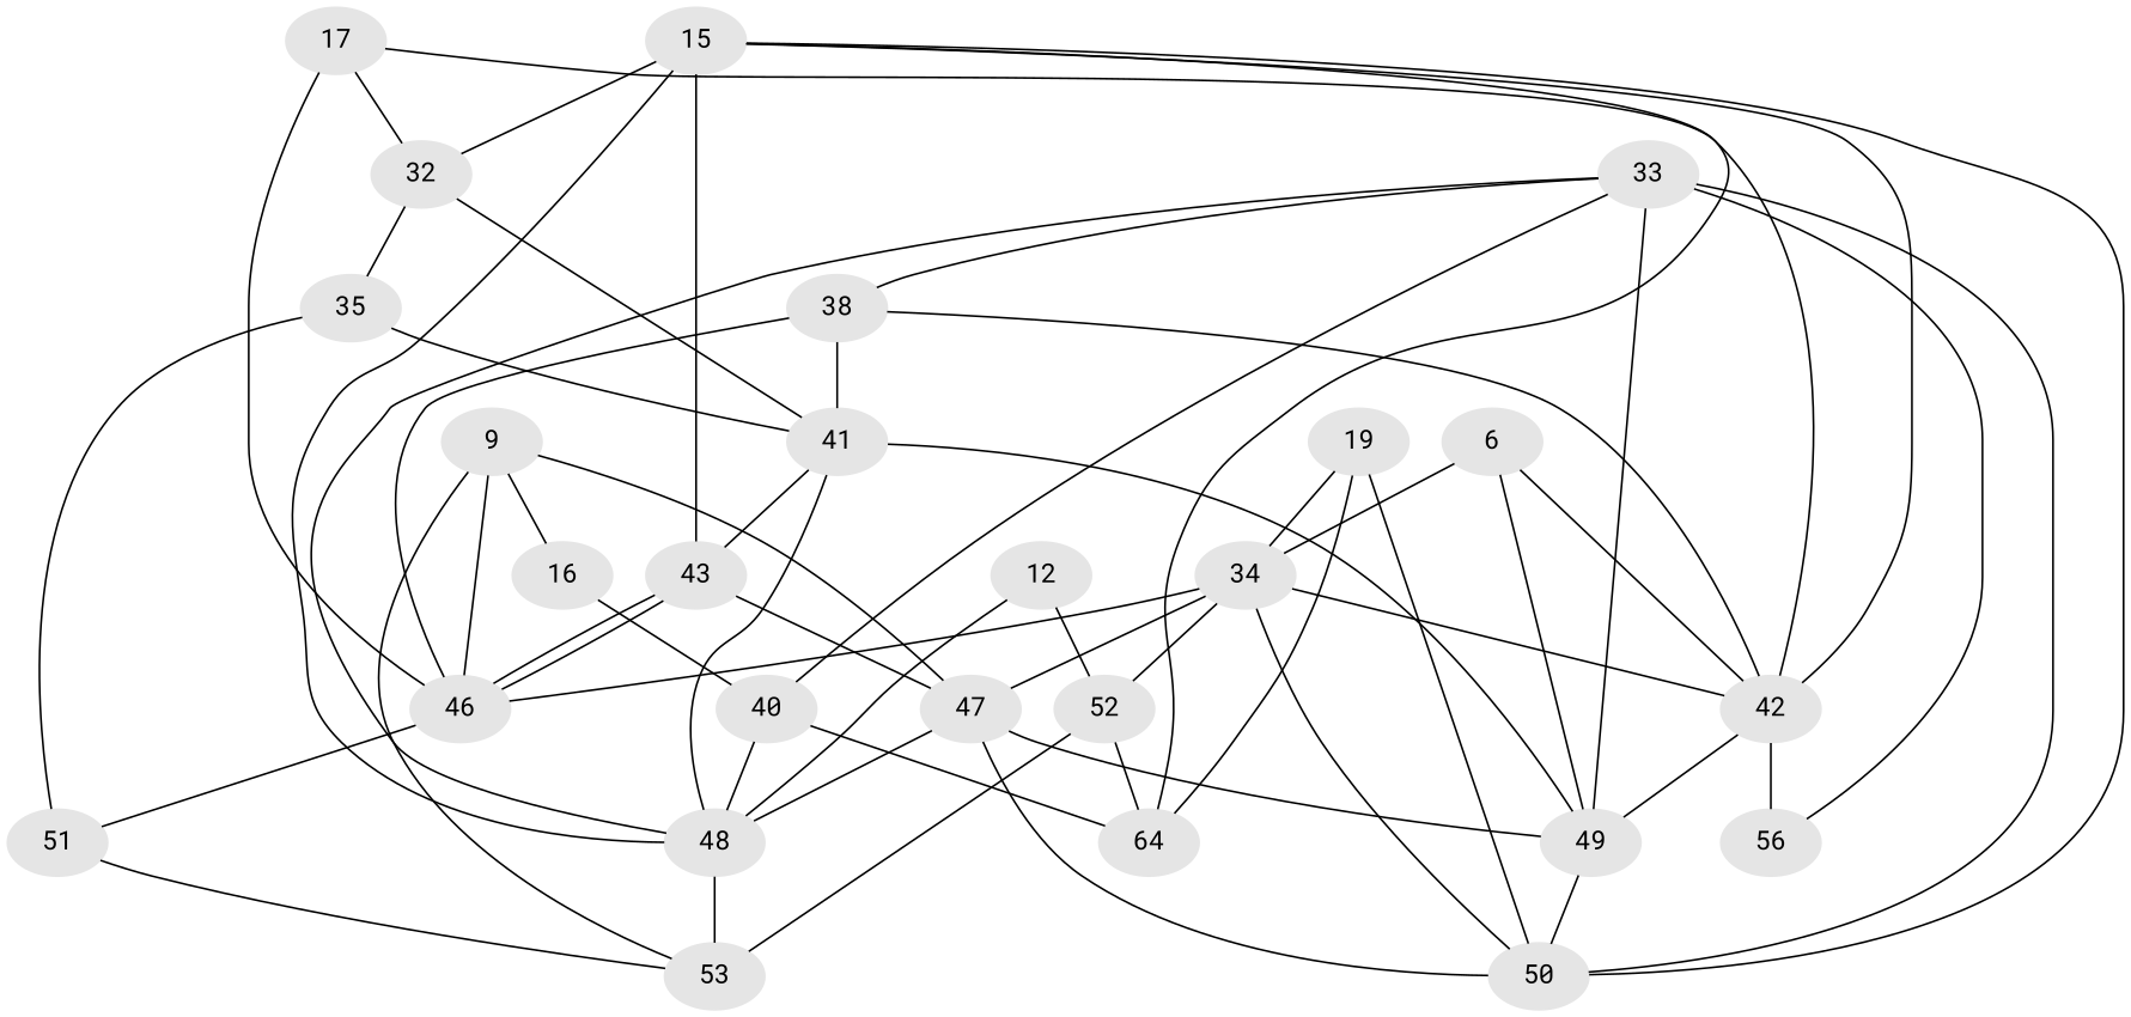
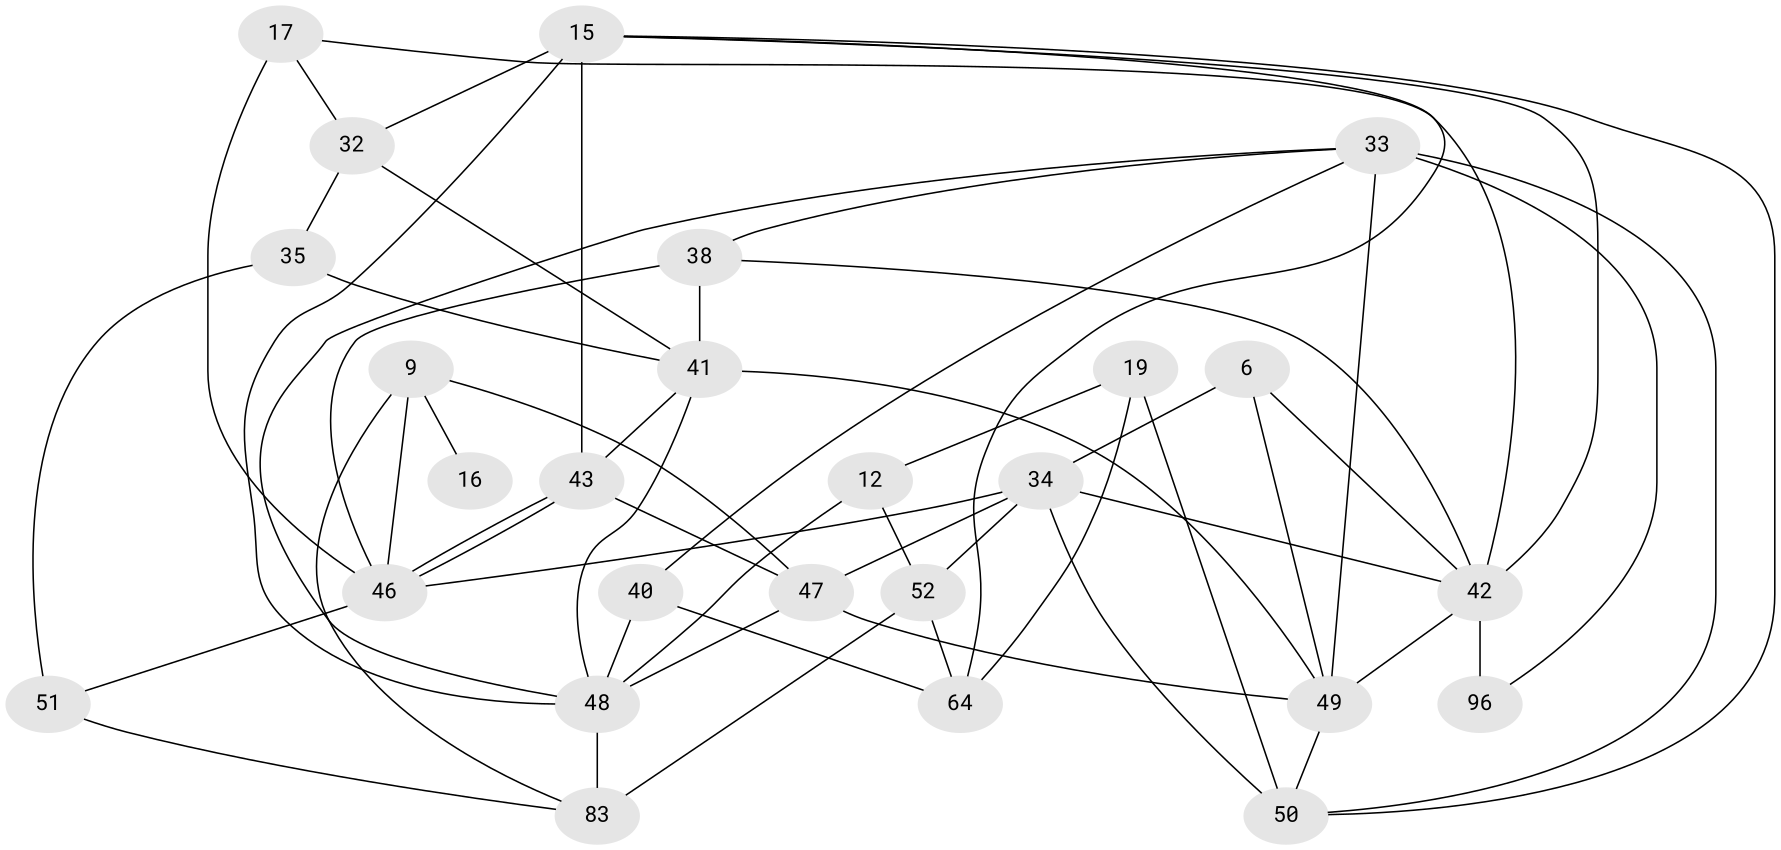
  graph {
    fontname="Roboto Mono"
    node [color=gray90 fontname="Roboto Mono" style=filled]
    edge [fontname="Roboto Mono"]
    34 [super="+28+13"]
    42 [super="+20+29"]
    46 [super="+7"]
    47 [super="+30+25"]
    52 [super="+3"]
    50 [super="+8+14+22"]
    6
    49 [super="+36"]
-   56 [super="+24"]
+   56 [super="+24" label=96]
    9
    16
-   53
+   53 [label=83]
    40
    51
    48 [super="+21+45"]
    12
    n17 [label=64]
    15 [super="+5"]
    32 [super="+11"]
    43 [super="+18"]
    35 [super="+1"]
    41 [super="+39"]
    17
    19
    33 [super="+4+10"]
    38 [super="+23"]
    34 -- 42
    34 -- 46
    34 -- 47
    34 -- 52 [weight=2]
    34 -- 50
    42 -- 49 [weight=2]
    42 -- 56 [weight=3]
    46 -- 51
-   47 -- 50
    47 -- 49
    47 -- 48
    52 -- 53 [weight=2]
    52 -- n17
    6 -- 34 [weight=2]
    6 -- 42
    6 -- 49 [weight=2]
    49 -- 50
    9 -- 46 [weight=2]
    9 -- 47
    9 -- 16
    9 -- 53
-   16 -- 40
    40 -- 48 [weight=3]
    40 -- n17
    51 -- 53
    48 -- 53
    12 -- 52 [weight=2]
    12 -- 48
    15 -- 42
    15 -- 50
    15 -- 48
    15 -- n17
    15 -- 32 [weight=2]
    15 -- 43
    32 -- 35
    32 -- 41
    43 -- 46
    43 -- 46
    43 -- 47
    35 -- 51 [weight=2]
    35 -- 41
    41 -- 49
    41 -- 48 [weight=3]
    41 -- 43
    17 -- 42
    17 -- 46 [weight=2]
    17 -- 32
-   19 -- 34
+   19 -- 12
    19 -- 50 [weight=2]
    19 -- n17
    33 -- 50 [weight=2]
    33 -- 49
    33 -- 56 [weight=2]
    33 -- 40
    33 -- 48
    33 -- 38
    38 -- 42
    38 -- 46
    38 -- 41
  }
